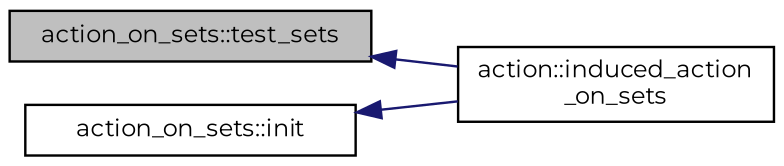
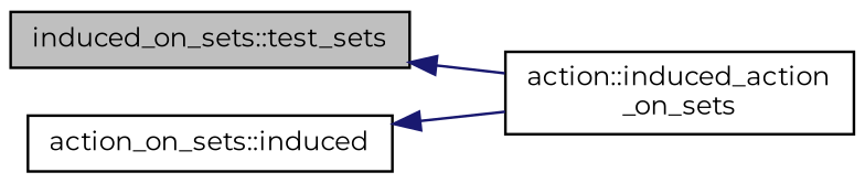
  digraph {
    fontname=Montserrat
    rankdir=LR
    node [color=black fillcolor=white fontname=Montserrat fontsize=10 shape=record style=filled]
    edge [color=midnightblue dir=back fontname=Montserrat fontsize=10 labelfontname=Helvetica labelfontsize=10 style=solid]
-   n1 [fillcolor=grey75 fontcolor=black height=0.2 label="action_on_sets::test_sets" width=0.4]
+   n1 [fillcolor=grey75 fontcolor=black height=0.2 label="induced_on_sets::test_sets" width=0.4]
    n2 [height=0.2 label="action::induced_action\l_on_sets" width=0.4]
-   n3 [height=0.2 label="action_on_sets::init" width=0.4]
+   n3 [height=0.2 label="action_on_sets::induced" width=0.4]
    n1 -> n2
    n3 -> n2
  }
